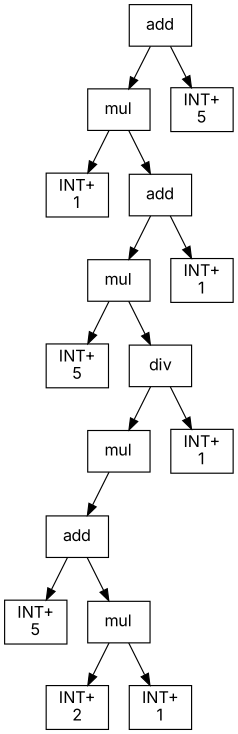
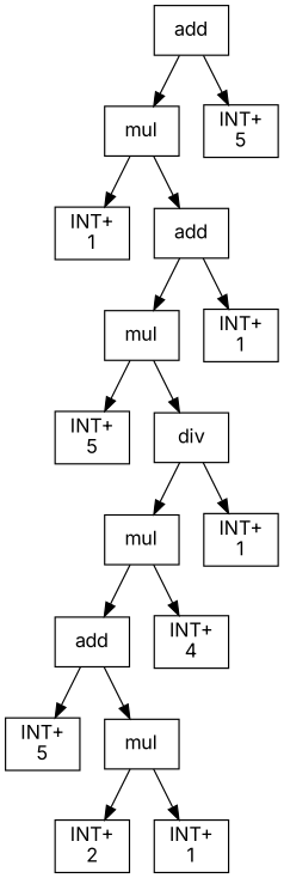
  digraph {
    fontname=Inter
    node [shape=box fontname=Inter]
    edge [fontname=Inter]
    n1 [label=add]
    n2 [label=mul]
    n3 [label="INT+\n5"]
    n4 [label="INT+\n1"]
    n5 [label=add]
    n6 [label=mul]
    n7 [label="INT+\n1"]
    n8 [label="INT+\n5"]
    n9 [label=div]
    n10 [label=mul]
    n11 [label="INT+\n1"]
    n12 [label=add]
+   n13 [label="INT+\n4"]
    n14 [label="INT+\n5"]
    n15 [label=mul]
    n16 [label="INT+\n2"]
    n17 [label="INT+\n1"]
    n1 -> n2
    n1 -> n3
    n2 -> n4
    n2 -> n5
    n5 -> n6
    n5 -> n7
    n6 -> n8
    n6 -> n9
    n9 -> n10
    n9 -> n11
    n10 -> n12
+   n10 -> n13
    n12 -> n14
    n12 -> n15
    n15 -> n16
    n15 -> n17
  }
